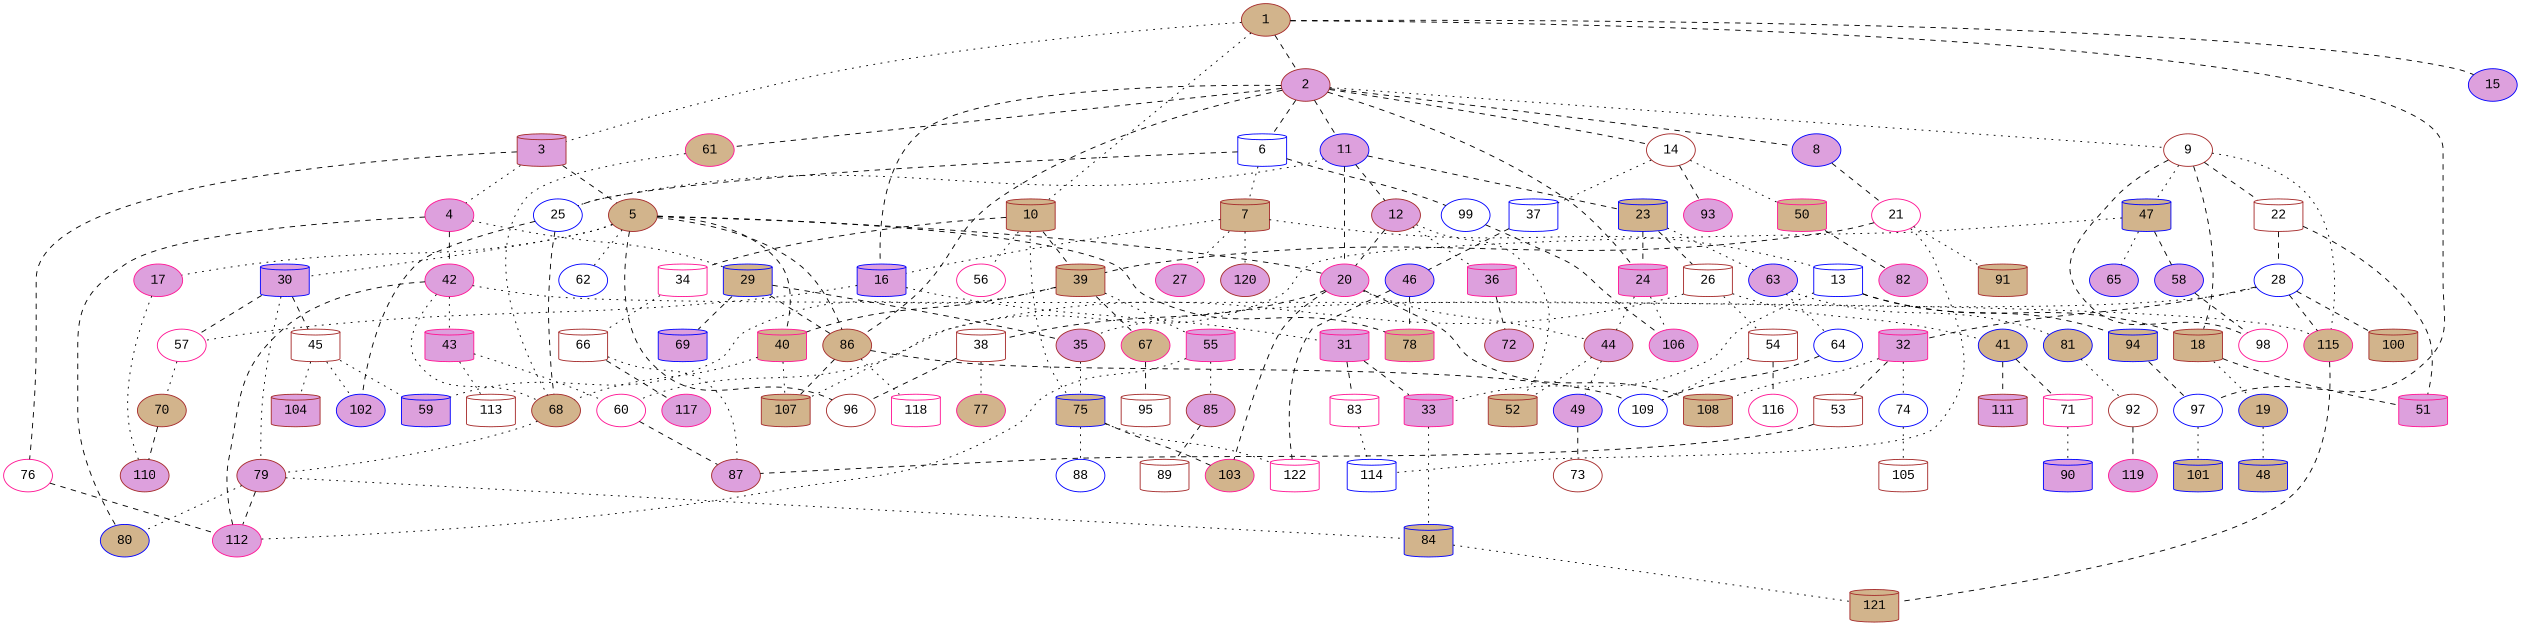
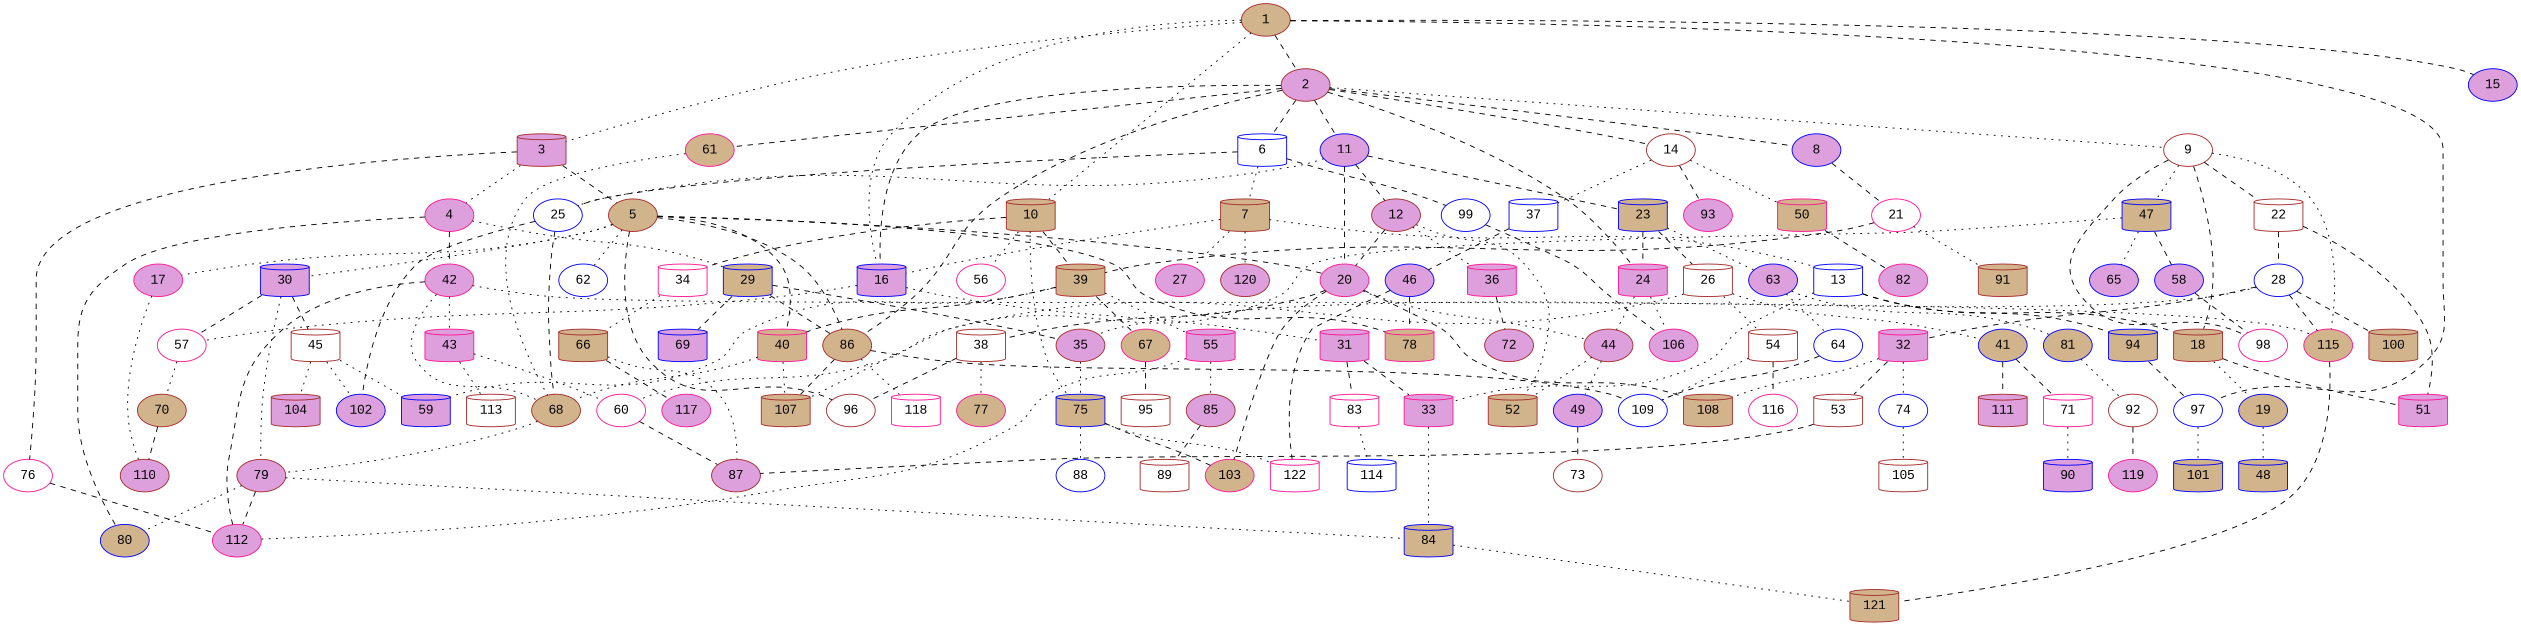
  graph {
    fontname="Liberation Mono"
    node [color=brown fillcolor=plum fontname="Liberation Mono" shape=ellipse style=filled]
    edge [fontname="Liberation Mono" style=dashed]
    1 [fillcolor=tan]
    2
    3 [shape=cylinder]
    10 [fillcolor=tan shape=cylinder]
    15 [color=blue]
    16 [color=blue shape=cylinder]
    97 [color=blue fillcolor=white]
    6 [color=blue fillcolor=white shape=cylinder]
    8 [color=blue]
    9 [fillcolor=white]
    11 [color=blue]
    14 [fillcolor=white]
    24 [color=deeppink shape=cylinder]
    61 [color=deeppink fillcolor=tan]
    86 [fillcolor=tan]
    4 [color=deeppink]
    5 [fillcolor=tan]
    76 [color=deeppink fillcolor=white]
    34 [color=deeppink fillcolor=white shape=cylinder]
    39 [fillcolor=tan shape=cylinder]
    56 [color=deeppink fillcolor=white]
    75 [color=blue fillcolor=tan shape=cylinder]
    31 [color=deeppink shape=cylinder]
    57 [color=deeppink fillcolor=white]
    101 [color=blue fillcolor=tan shape=cylinder]
    7 [fillcolor=tan shape=cylinder]
    25 [color=blue fillcolor=white]
    99 [color=blue fillcolor=white]
    21 [color=deeppink fillcolor=white]
    18 [fillcolor=tan shape=cylinder]
    22 [fillcolor=white shape=cylinder]
    47 [color=blue fillcolor=tan shape=cylinder]
    98 [color=deeppink fillcolor=white]
    115 [color=deeppink fillcolor=tan]
    20 [color=deeppink]
    12
    23 [color=blue fillcolor=tan shape=cylinder]
    37 [color=blue fillcolor=white shape=cylinder]
    50 [color=deeppink fillcolor=tan shape=cylinder]
    93 [color=deeppink]
    44
    106 [color=deeppink]
    68 [fillcolor=tan]
    107 [fillcolor=tan shape=cylinder]
    109 [color=blue fillcolor=white]
    118 [color=deeppink fillcolor=white shape=cylinder]
    29 [color=blue fillcolor=tan shape=cylinder]
    42 [color=deeppink]
    80 [color=blue fillcolor=tan]
    17 [color=deeppink]
    30 [color=blue shape=cylinder]
    40 [color=deeppink fillcolor=tan shape=cylinder]
    62 [color=blue fillcolor=white]
    78 [color=deeppink fillcolor=tan shape=cylinder]
    96 [fillcolor=white]
    112 [color=deeppink]
    35
    69 [color=blue shape=cylinder]
    43 [color=deeppink shape=cylinder]
    110
    38 [fillcolor=white shape=cylinder]
    103 [color=deeppink fillcolor=tan]
    108 [fillcolor=tan shape=cylinder]
    45 [fillcolor=white shape=cylinder]
    79
    13 [color=blue fillcolor=white shape=cylinder]
    27 [color=deeppink]
    120
    102 [color=blue]
    33 [color=deeppink shape=cylinder]
    94 [color=blue fillcolor=tan shape=cylinder]
    91 [fillcolor=tan shape=cylinder]
    114 [color=blue fillcolor=white shape=cylinder]
    19 [color=blue fillcolor=tan]
    51 [color=deeppink shape=cylinder]
    28 [color=blue fillcolor=white]
    58 [color=blue]
    65 [color=blue]
    121 [fillcolor=tan shape=cylinder]
-   66 [fillcolor=white shape=cylinder]
+   66 [fillcolor=tan shape=cylinder]
    55 [color=deeppink shape=cylinder]
    59 [color=blue shape=cylinder]
    67 [color=deeppink fillcolor=tan]
    122 [color=deeppink fillcolor=white shape=cylinder]
    88 [color=blue fillcolor=white]
    36 [color=deeppink shape=cylinder]
    52 [fillcolor=tan shape=cylinder]
    26 [fillcolor=white shape=cylinder]
    63 [color=blue]
    72
    84 [color=blue fillcolor=tan shape=cylinder]
    46 [color=blue]
    82 [color=deeppink]
    83 [color=deeppink fillcolor=white shape=cylinder]
    70 [fillcolor=tan]
    48 [color=blue fillcolor=tan shape=cylinder]
    77 [color=deeppink fillcolor=tan]
    49 [color=blue]
    32 [color=deeppink shape=cylinder]
    100 [fillcolor=tan shape=cylinder]
    41 [color=blue fillcolor=tan]
    54 [fillcolor=white shape=cylinder]
    60 [color=deeppink fillcolor=white]
    64 [color=blue fillcolor=white]
    81 [color=blue fillcolor=tan]
    71 [color=deeppink fillcolor=white shape=cylinder]
    111 [shape=cylinder]
    116 [color=deeppink fillcolor=white]
    87
    53 [fillcolor=white shape=cylinder]
    74 [color=blue fillcolor=white]
    104 [shape=cylinder]
    105 [fillcolor=white shape=cylinder]
    117 [color=deeppink]
    85
    95 [fillcolor=white shape=cylinder]
    90 [color=blue shape=cylinder]
    113 [fillcolor=white shape=cylinder]
    73 [fillcolor=white]
    89 [fillcolor=white shape=cylinder]
    92 [fillcolor=white]
    119 [color=deeppink]
    1 -- 2
    1 -- 3 [style=dotted]
    1 -- 10 [style=dotted]
    1 -- 15
+   1 -- 16 [style=dotted]
    1 -- 97
    2 -- 16
    2 -- 6
    2 -- 8
    2 -- 9 [style=dotted]
    2 -- 11
    2 -- 14
    2 -- 24
    2 -- 61
    2 -- 86
    3 -- 4 [style=dotted]
    3 -- 5
    3 -- 76
    10 -- 34
    10 -- 39
    10 -- 56 [style=dotted]
    10 -- 75 [style=dotted]
    16 -- 31 [style=dotted]
    16 -- 57 [style=dotted]
    97 -- 101 [style=dotted]
    6 -- 7 [style=dotted]
    6 -- 25
    6 -- 99
    8 -- 21
    9 -- 18
    9 -- 22
    9 -- 47 [style=dotted]
    9 -- 98
    9 -- 115 [style=dotted]
    11 -- 25 [style=dotted]
    11 -- 20
    11 -- 12
    11 -- 23
    14 -- 37 [style=dotted]
    14 -- 50 [style=dotted]
    14 -- 93
    24 -- 44 [style=dotted]
    24 -- 106 [style=dotted]
    61 -- 68 [style=dotted]
    86 -- 107
    86 -- 109
    86 -- 118 [style=dotted]
    4 -- 29 [style=dotted]
    4 -- 42
    4 -- 80
    5 -- 86
    5 -- 20
    5 -- 17 [style=dotted]
    5 -- 30 [style=dotted]
    5 -- 40
    5 -- 62 [style=dotted]
    5 -- 78
    5 -- 96
    76 -- 112
    34 -- 66 [style=dotted]
    39 -- 40
    39 -- 55 [style=dotted]
    39 -- 59 [style=dotted]
    39 -- 67
    75 -- 103
    75 -- 122 [style=dotted]
    75 -- 88 [style=dotted]
    31 -- 33
    31 -- 83
    57 -- 70 [style=dotted]
    7 -- 16 [style=dotted]
    7 -- 13 [style=dotted]
    7 -- 27 [style=dotted]
    7 -- 120 [style=dotted]
    25 -- 68
    25 -- 102
    99 -- 106
    21 -- 39
    21 -- 91 [style=dotted]
-   21 -- 114 [style=dotted]
    18 -- 19 [style=dotted]
    18 -- 51
    22 -- 51
    22 -- 28
    47 -- 107 [style=dotted]
    47 -- 58
    47 -- 65 [style=dotted]
    115 -- 121
    20 -- 44 [style=dotted]
    20 -- 38
    20 -- 103
    20 -- 108
    12 -- 20
    12 -- 36 [style=dotted]
    12 -- 52 [style=dotted]
    23 -- 24
    23 -- 26
    23 -- 63 [style=dotted]
    37 -- 46
    50 -- 82
    44 -- 52 [style=dotted]
    44 -- 49 [style=dotted]
    68 -- 79 [style=dotted]
    29 -- 86
    29 -- 35
    29 -- 69
    42 -- 115 [style=dotted]
    42 -- 68 [style=dotted]
    42 -- 112
    42 -- 43 [style=dotted]
    17 -- 110 [style=dotted]
    30 -- 57
    30 -- 45
    30 -- 79 [style=dotted]
    40 -- 68 [style=dotted]
    40 -- 107 [style=dotted]
    35 -- 75 [style=dotted]
    43 -- 60 [style=dotted]
    43 -- 113 [style=dotted]
    38 -- 96
    38 -- 77 [style=dotted]
    45 -- 102 [style=dotted]
    45 -- 59 [style=dotted]
    45 -- 104 [style=dotted]
    79 -- 80 [style=dotted]
    79 -- 112
    79 -- 84 [style=dotted]
    13 -- 18
    13 -- 33 [style=dotted]
    13 -- 94
    33 -- 84 [style=dotted]
    94 -- 97
    19 -- 48 [style=dotted]
    28 -- 115
    28 -- 35 [style=dotted]
    28 -- 32
    28 -- 100
    58 -- 98
    66 -- 87 [style=dotted]
    66 -- 117
    55 -- 112 [style=dotted]
    55 -- 85 [style=dotted]
    67 -- 95
    36 -- 72
    26 -- 41 [style=dotted]
    26 -- 54 [style=dotted]
    26 -- 60 [style=dotted]
    63 -- 64 [style=dotted]
    63 -- 81 [style=dotted]
    84 -- 121 [style=dotted]
    46 -- 78
    46 -- 122
    83 -- 114 [style=dotted]
    70 -- 110
    49 -- 73
    32 -- 108 [style=dotted]
    32 -- 53
    32 -- 74 [style=dotted]
    41 -- 71
    41 -- 111
    54 -- 109 [style=dotted]
    54 -- 116
    60 -- 87
    64 -- 109
    81 -- 92 [style=dotted]
    71 -- 90 [style=dotted]
    53 -- 87
    74 -- 105 [style=dotted]
    85 -- 89
    92 -- 119
  }
